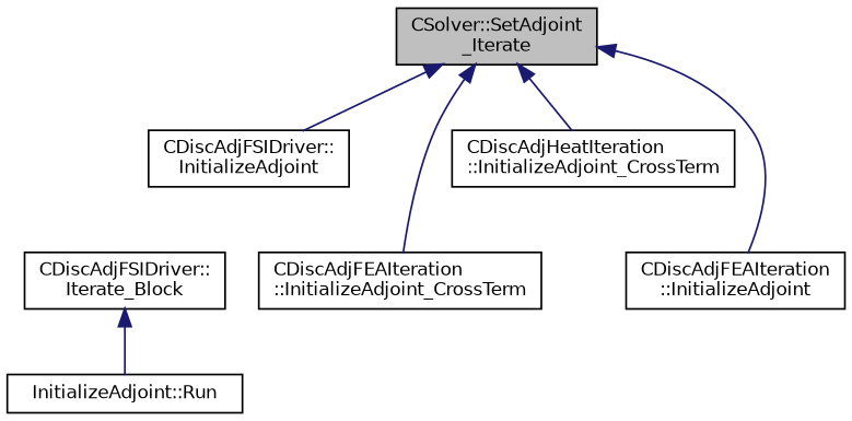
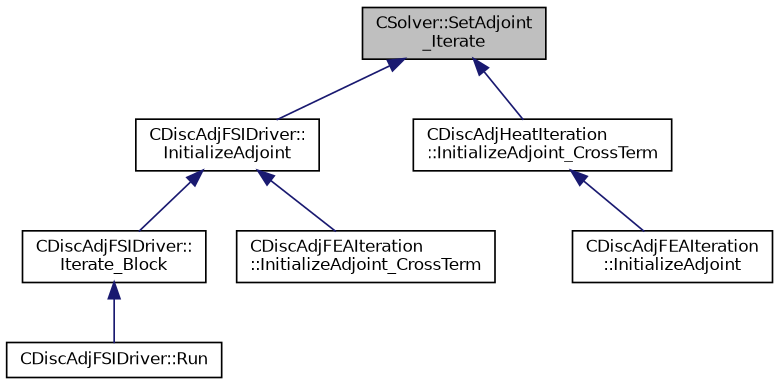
  digraph {
    rankdir=TB
    node [color=black fillcolor=white fontname=Helvetica fontsize=10 shape=record style=filled]
    edge [color=midnightblue dir=back fontname=Helvetica fontsize=10 labelfontname=Helvetica labelfontsize=10 style=solid]
    n1 [fillcolor=grey75 fontcolor=black height=0.2 label="CSolver::SetAdjoint\l_Iterate" width=0.4]
    n2 [height=0.2 label="CDiscAdjFSIDriver::\lInitializeAdjoint" width=0.4]
    n3 [height=0.2 label="CDiscAdjHeatIteration\l::InitializeAdjoint_CrossTerm" width=0.4]
    n4 [height=0.2 label="CDiscAdjFEAIteration\l::InitializeAdjoint" width=0.4]
    n5 [height=0.2 label="CDiscAdjFEAIteration\l::InitializeAdjoint_CrossTerm" width=0.4]
    n6 [height=0.2 label="CDiscAdjFSIDriver::\lIterate_Block" width=0.4]
-   n7 [height=0.2 label="InitializeAdjoint::Run" width=0.4]
+   n7 [height=0.2 label="CDiscAdjFSIDriver::Run" width=0.4]
    n1 -> n2
    n1 -> n3
-   n1 -> n4
-   n1 -> n5
+   n3 -> n4
+   n2 -> n5
+   n2 -> n6
    n6 -> n7
  }
